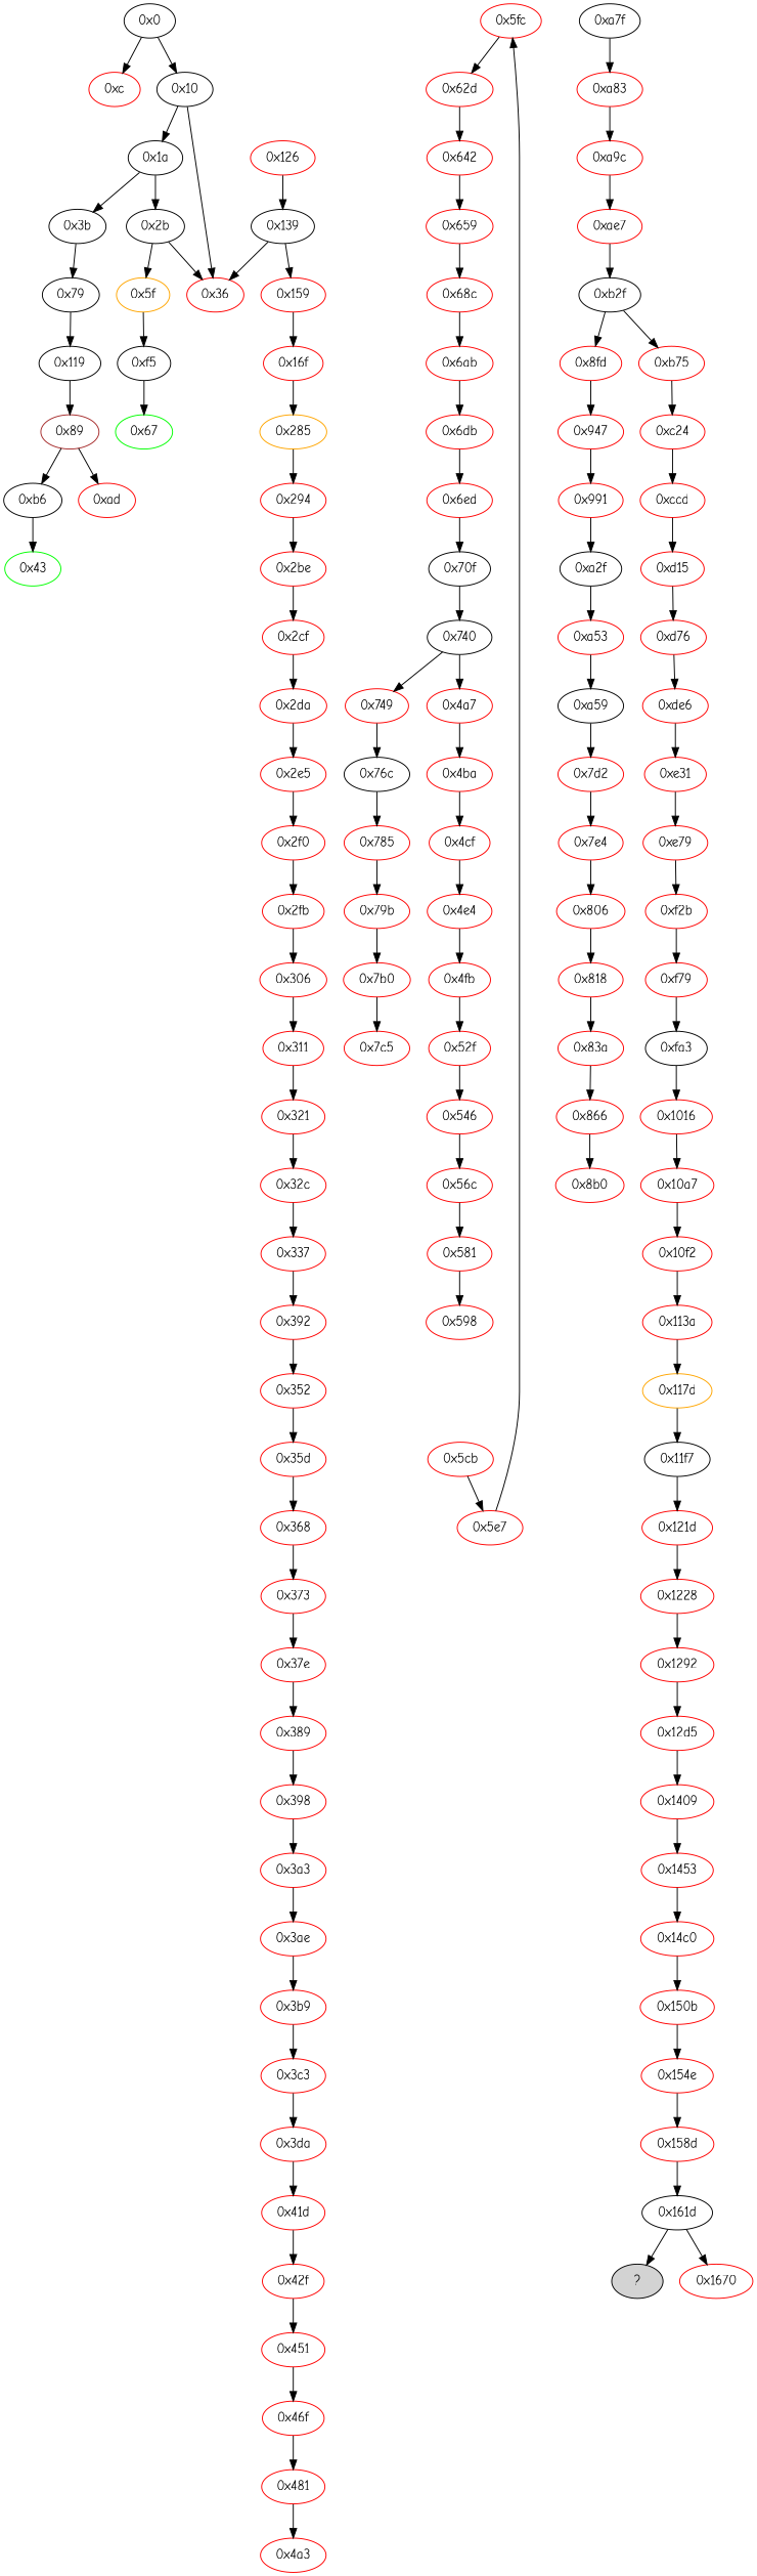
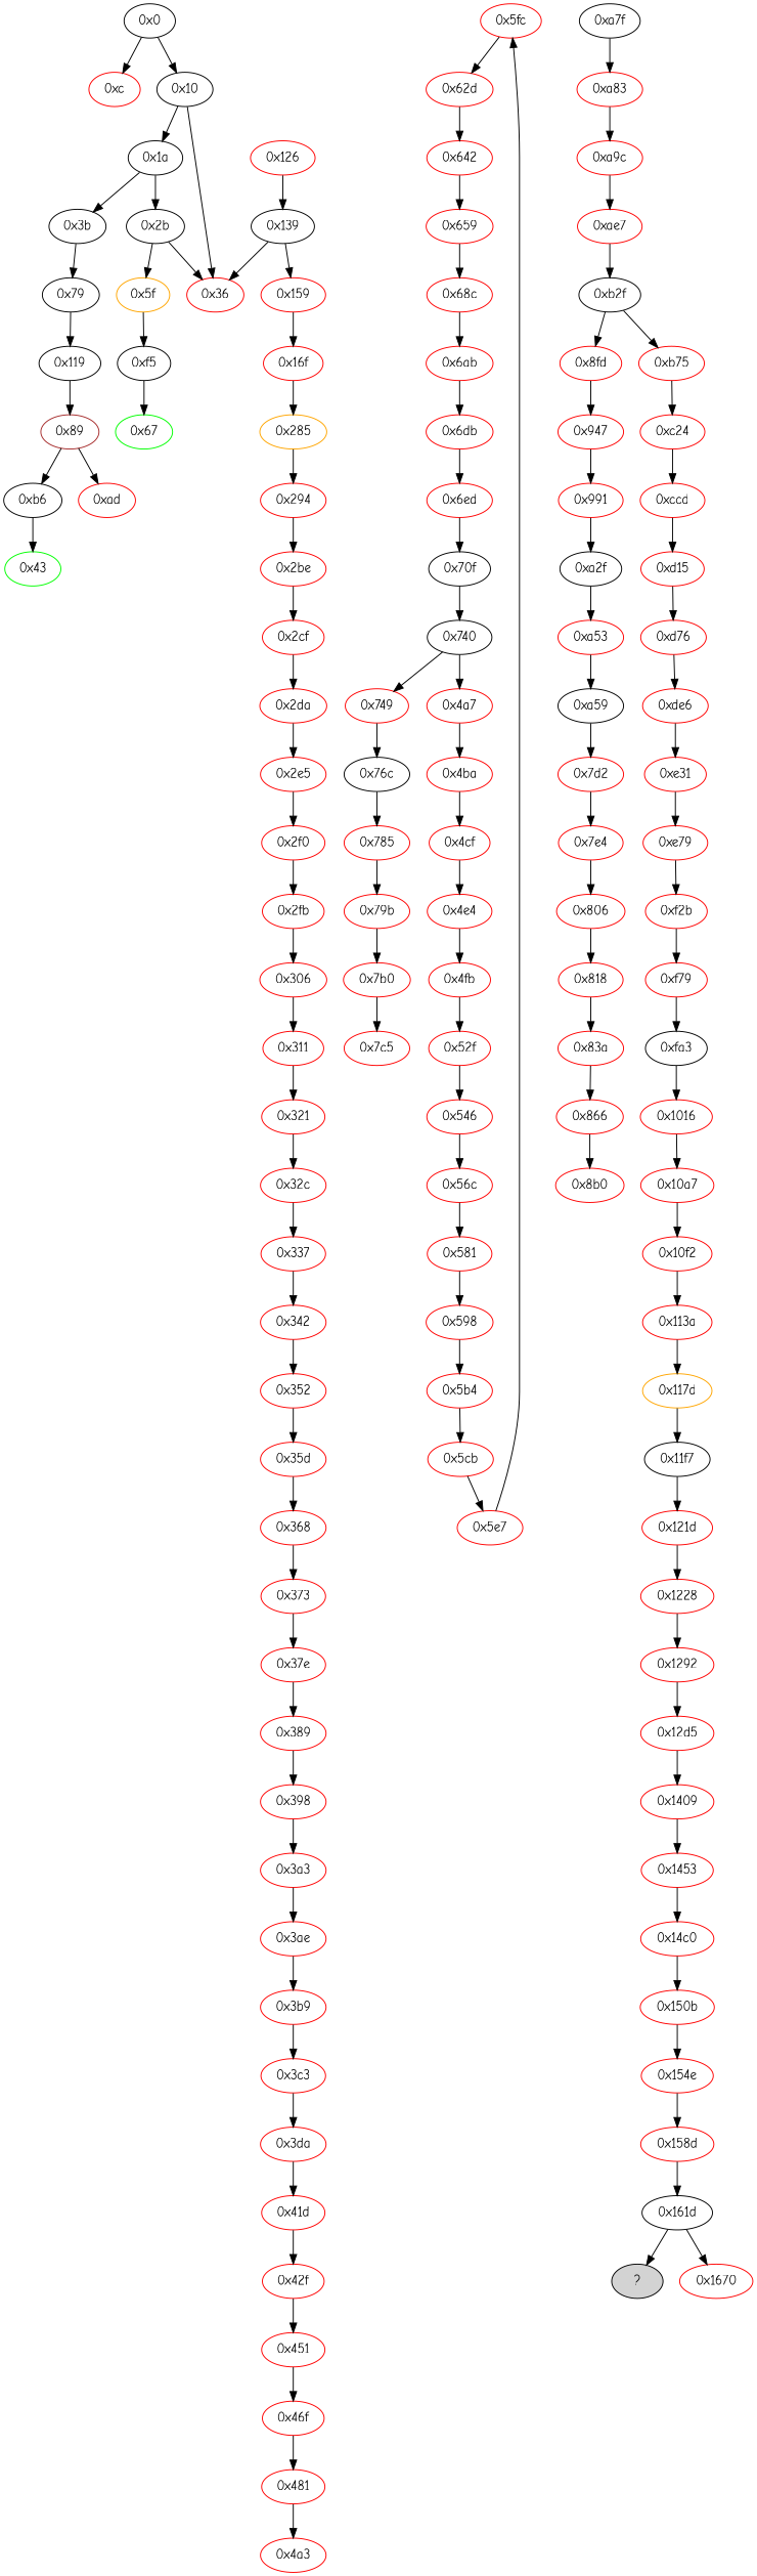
  strict digraph {
    fontname="Comic Neue"
    node [color=red fillcolor=white fontname="Comic Neue" style=filled]
    edge [fontname="Comic Neue"]
    "0x3ae"
    "0x3b9"
    "0x3c3"
    "0x5fc"
    "0x62d"
    "0x642"
    "0x659"
    "0x68c"
    "0xa83"
    "0xa9c"
    "0xae7"
    "0x76c" [color=""]
    "0x749"
    "0x785"
    "0x2fb"
    "0x306"
    "0x311"
    "0x117d" [color=orange]
    "0x113a"
    "0x11f7" [color=""]
    "0x89" [color=brown]
    "0xad"
    "0xb6" [color=""]
    "0x43" [color=green]
    "0x866"
    "0x8b0"
    "0x0" [color=""]
    "0xc"
    "0x10" [color=""]
    "0x36"
    "0x1a" [color=""]
    "0x46f"
    "0x481"
    "0x4a3"
    "0x2da"
    "0x2e5"
    "0x2f0"
    "0x4e4"
    "0x4fb"
    "0x52f"
    "0x121d"
    "0x1228"
    "0x1292"
    "?" [color="" fillcolor=""]
    "0xe31"
    "0xe79"
    "0xf2b"
    "0x2b" [color=""]
    "0x5f" [color=orange]
    "0xf5" [color=""]
    "0x321"
    "0x32c"
    "0xde6"
    "0x598"
+   "0x5b4"
    "0x5cb"
    "0x581"
    "0xc24"
    "0xccd"
    "0xd15"
    "0x1016"
    "0x10a7"
    "0x10f2"
    "0x42f"
    "0x451"
    "0x161d" [color=""]
    "0x1670"
    "0x79b"
    "0x352"
    "0x35d"
    "0x368"
    "0x398"
    "0x3a3"
    "0x294"
    "0x2be"
    "0x2cf"
    "0x139" [color=""]
    "0x126"
    "0x159"
    "0x3da"
    "0x41d"
    "0x337"
-   "0x342" [label="0x392"]
+   "0x342"
    "0x37e"
    "0x389"
    "0x373"
    "0x14c0"
    "0x150b"
    "0x154e"
    "0x158d"
    "0xd76"
    "0x3b" [color=""]
    "0x79" [color=""]
    "0x16f"
    "0x285" [color=orange]
    "0xa2f" [color=""]
    "0xa53"
    "0xa59" [color=""]
    "0xf79"
    "0x5e7"
    "0x12d5"
    "0x1409"
    "0x67" [color=green]
    "0x7d2"
    "0x7e4"
    "0x806"
    "0xb2f" [color=""]
    "0x8fd"
    "0xb75"
    "0x991"
    "0x6db"
    "0x6ed"
    "0x70f" [color=""]
    "0x546"
    "0x56c"
    "0x119" [color=""]
    "0x947"
    "0x1453"
    "0x4ba"
    "0x4cf"
    "0x83a"
    "0xfa3" [color=""]
    "0x7b0"
    "0x7c5"
    "0x818"
    "0x740" [color=""]
    "0x6ab"
    "0x4a7"
    "0xa7f" [color=""]
    "0x3ae" -> "0x3b9"
    "0x3b9" -> "0x3c3"
    "0x3c3" -> "0x3da"
    "0x5fc" -> "0x62d"
    "0x62d" -> "0x642"
    "0x642" -> "0x659"
    "0x659" -> "0x68c"
    "0x68c" -> "0x6ab"
    "0xa83" -> "0xa9c"
    "0xa9c" -> "0xae7"
    "0xae7" -> "0xb2f"
    "0x76c" -> "0x785"
    "0x749" -> "0x76c"
    "0x785" -> "0x79b"
    "0x2fb" -> "0x306"
    "0x306" -> "0x311"
    "0x311" -> "0x321"
    "0x117d" -> "0x11f7"
    "0x113a" -> "0x117d"
    "0x11f7" -> "0x121d"
    "0x89" -> "0xad"
    "0x89" -> "0xb6"
    "0xb6" -> "0x43"
    "0x866" -> "0x8b0"
    "0x0" -> "0xc"
    "0x0" -> "0x10"
    "0x10" -> "0x36"
    "0x10" -> "0x1a"
    "0x1a" -> "0x2b"
    "0x1a" -> "0x3b"
    "0x46f" -> "0x481"
    "0x481" -> "0x4a3"
    "0x2da" -> "0x2e5"
    "0x2e5" -> "0x2f0"
    "0x2f0" -> "0x2fb"
    "0x4e4" -> "0x4fb"
    "0x4fb" -> "0x52f"
    "0x52f" -> "0x546"
    "0x121d" -> "0x1228"
    "0x1228" -> "0x1292"
    "0x1292" -> "0x12d5"
    "0xe31" -> "0xe79"
    "0xe79" -> "0xf2b"
    "0xf2b" -> "0xf79"
    "0x2b" -> "0x36"
    "0x2b" -> "0x5f"
    "0x5f" -> "0xf5"
    "0xf5" -> "0x67"
    "0x321" -> "0x32c"
    "0x32c" -> "0x337"
    "0xde6" -> "0xe31"
+   "0x598" -> "0x5b4"
+   "0x5b4" -> "0x5cb"
    "0x5cb" -> "0x5e7"
    "0x581" -> "0x598"
    "0xc24" -> "0xccd"
    "0xccd" -> "0xd15"
    "0xd15" -> "0xd76"
    "0x1016" -> "0x10a7"
    "0x10a7" -> "0x10f2"
    "0x10f2" -> "0x113a"
    "0x42f" -> "0x451"
    "0x451" -> "0x46f"
    "0x161d" -> "?"
    "0x161d" -> "0x1670"
    "0x79b" -> "0x7b0"
    "0x352" -> "0x35d"
    "0x35d" -> "0x368"
    "0x368" -> "0x373"
    "0x398" -> "0x3a3"
    "0x3a3" -> "0x3ae"
    "0x294" -> "0x2be"
    "0x2be" -> "0x2cf"
    "0x2cf" -> "0x2da"
    "0x139" -> "0x36"
    "0x139" -> "0x159"
    "0x126" -> "0x139"
    "0x159" -> "0x16f"
    "0x3da" -> "0x41d"
    "0x41d" -> "0x42f"
    "0x337" -> "0x342"
    "0x342" -> "0x352"
    "0x37e" -> "0x389"
    "0x389" -> "0x398"
    "0x373" -> "0x37e"
    "0x14c0" -> "0x150b"
    "0x150b" -> "0x154e"
    "0x154e" -> "0x158d"
    "0x158d" -> "0x161d"
    "0xd76" -> "0xde6"
    "0x3b" -> "0x79"
    "0x79" -> "0x119"
    "0x16f" -> "0x285"
    "0x285" -> "0x294"
    "0xa2f" -> "0xa53"
    "0xa53" -> "0xa59"
    "0xa59" -> "0x7d2"
    "0xf79" -> "0xfa3"
    "0x5e7" -> "0x5fc"
    "0x12d5" -> "0x1409"
    "0x1409" -> "0x1453"
    "0x7d2" -> "0x7e4"
    "0x7e4" -> "0x806"
    "0x806" -> "0x818"
    "0xb2f" -> "0x8fd"
    "0xb2f" -> "0xb75"
    "0x8fd" -> "0x947"
    "0xb75" -> "0xc24"
    "0x991" -> "0xa2f"
    "0x6db" -> "0x6ed"
    "0x6ed" -> "0x70f"
    "0x70f" -> "0x740"
    "0x546" -> "0x56c"
    "0x56c" -> "0x581"
    "0x119" -> "0x89"
    "0x947" -> "0x991"
    "0x1453" -> "0x14c0"
    "0x4ba" -> "0x4cf"
    "0x4cf" -> "0x4e4"
    "0x83a" -> "0x866"
    "0xfa3" -> "0x1016"
    "0x7b0" -> "0x7c5"
    "0x818" -> "0x83a"
    "0x740" -> "0x749"
    "0x740" -> "0x4a7"
    "0x6ab" -> "0x6db"
    "0x4a7" -> "0x4ba"
    "0xa7f" -> "0xa83"
  }
